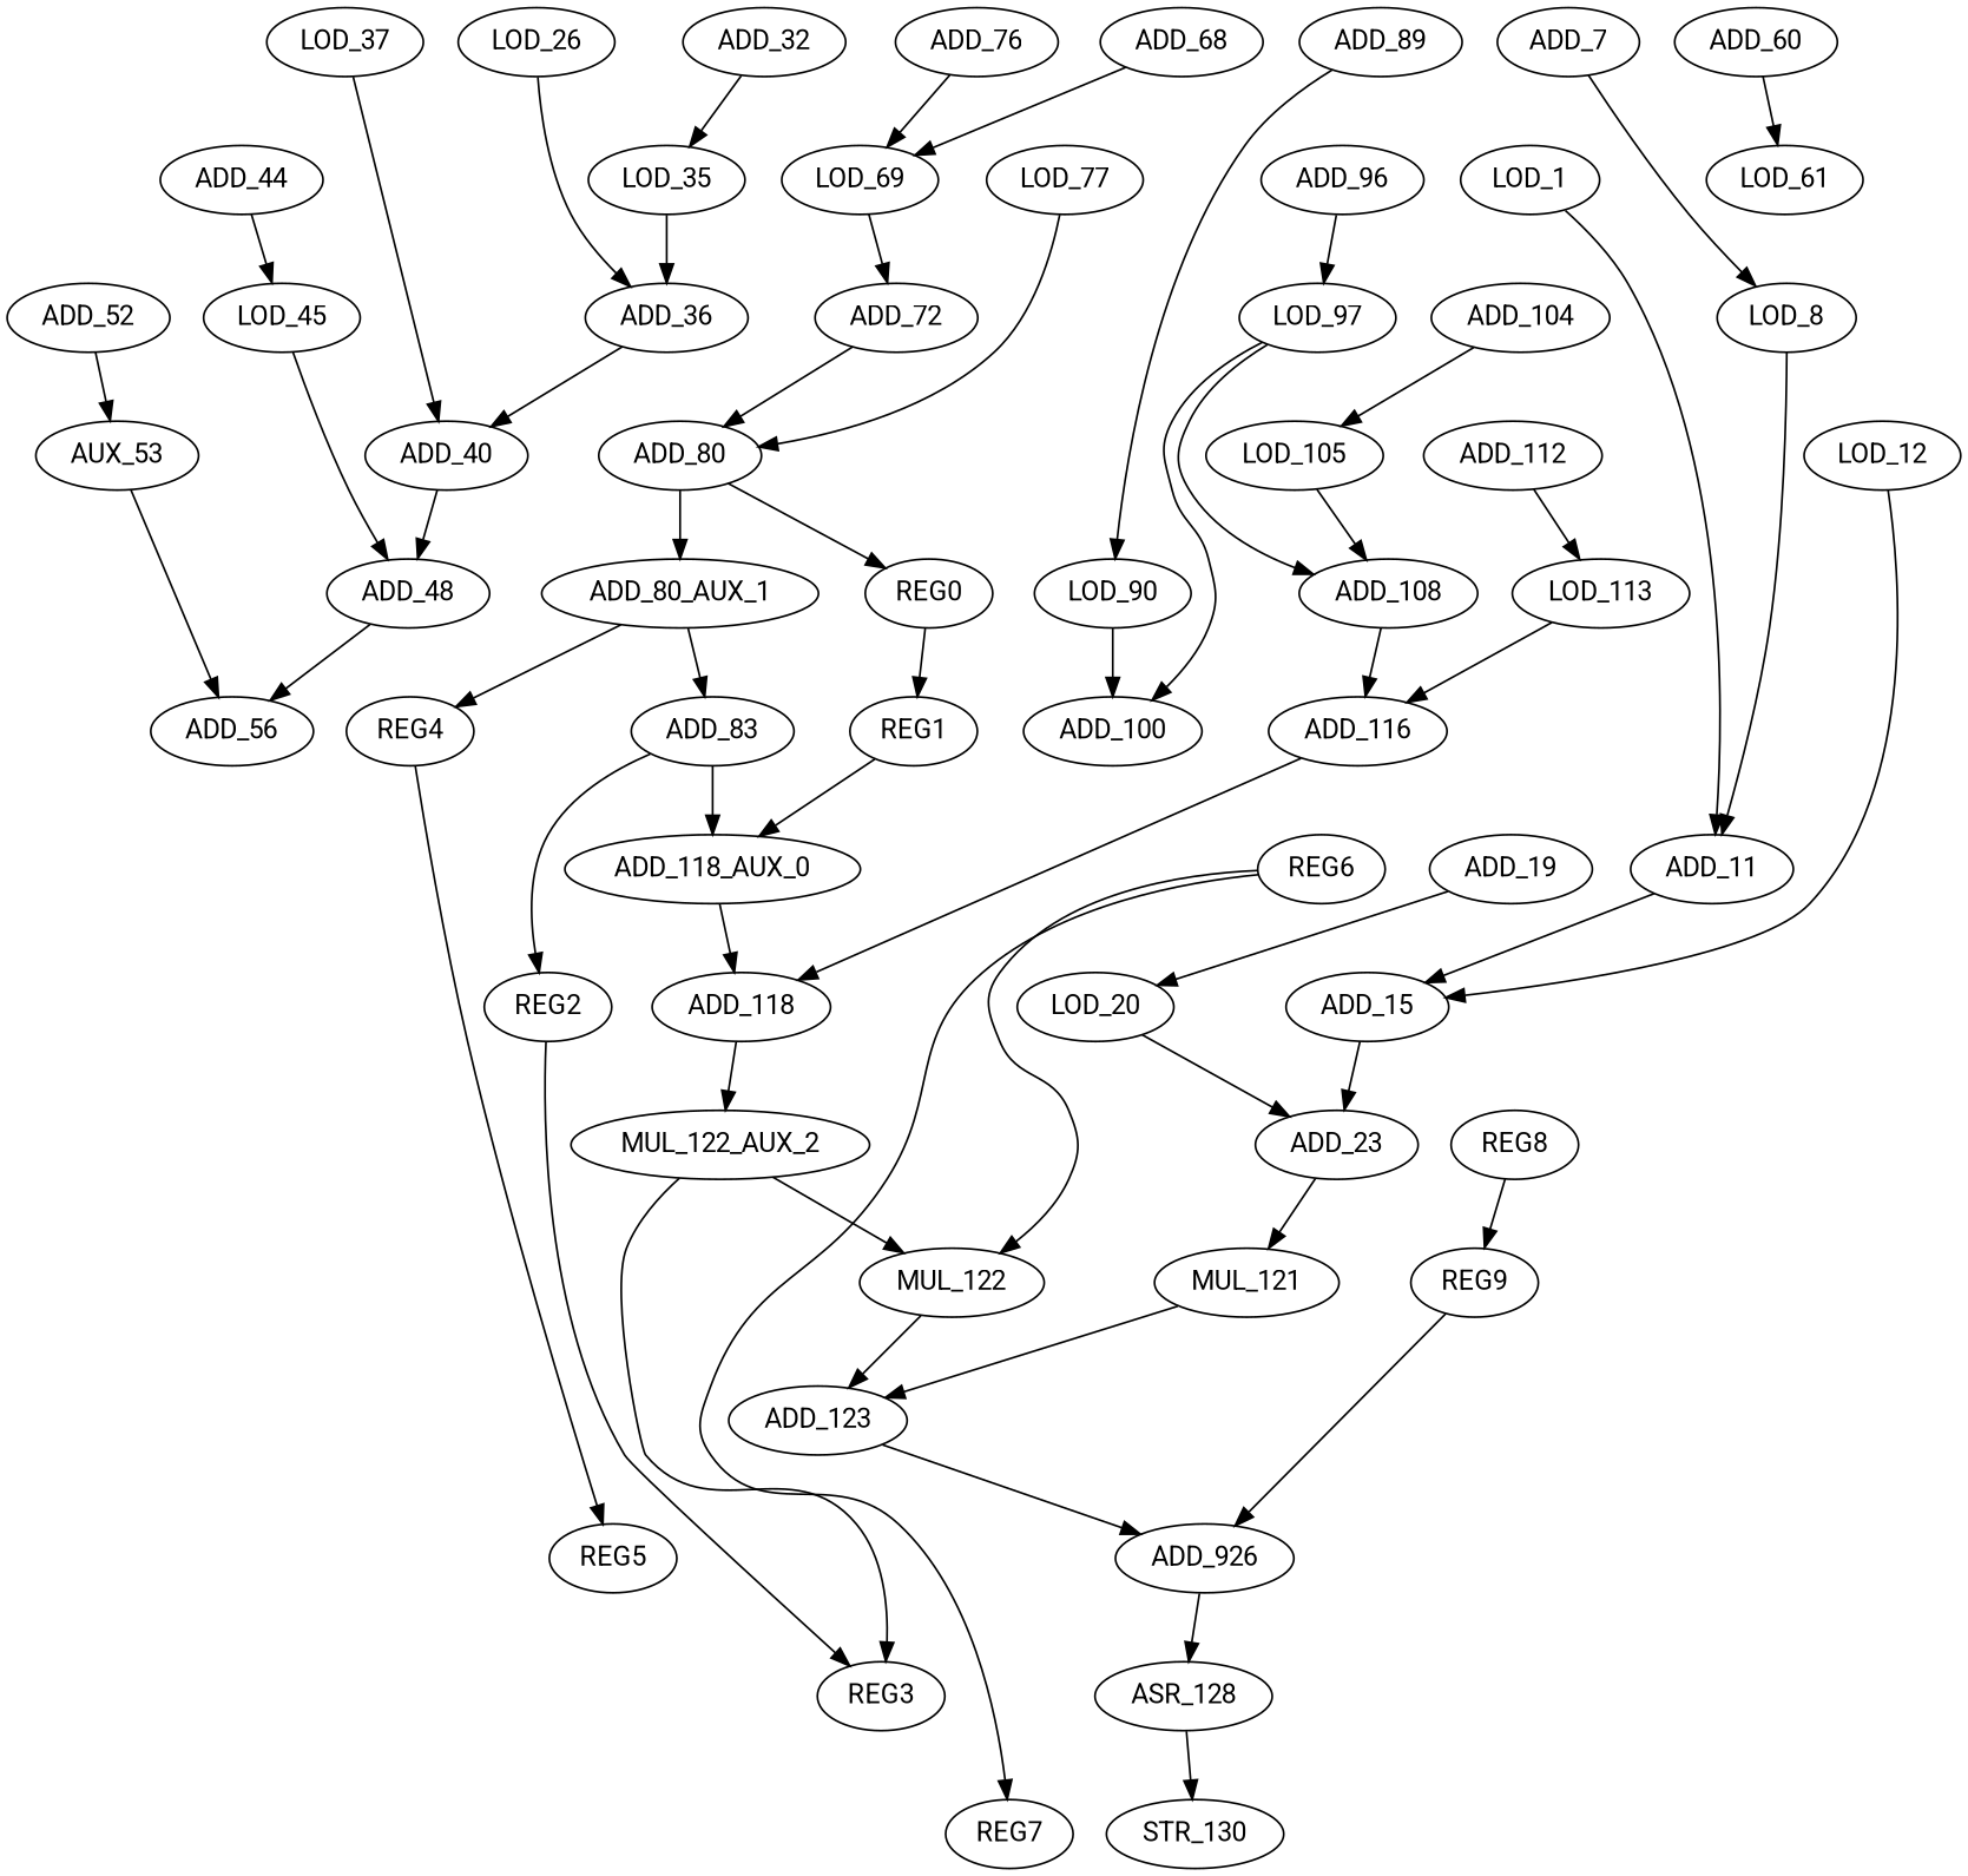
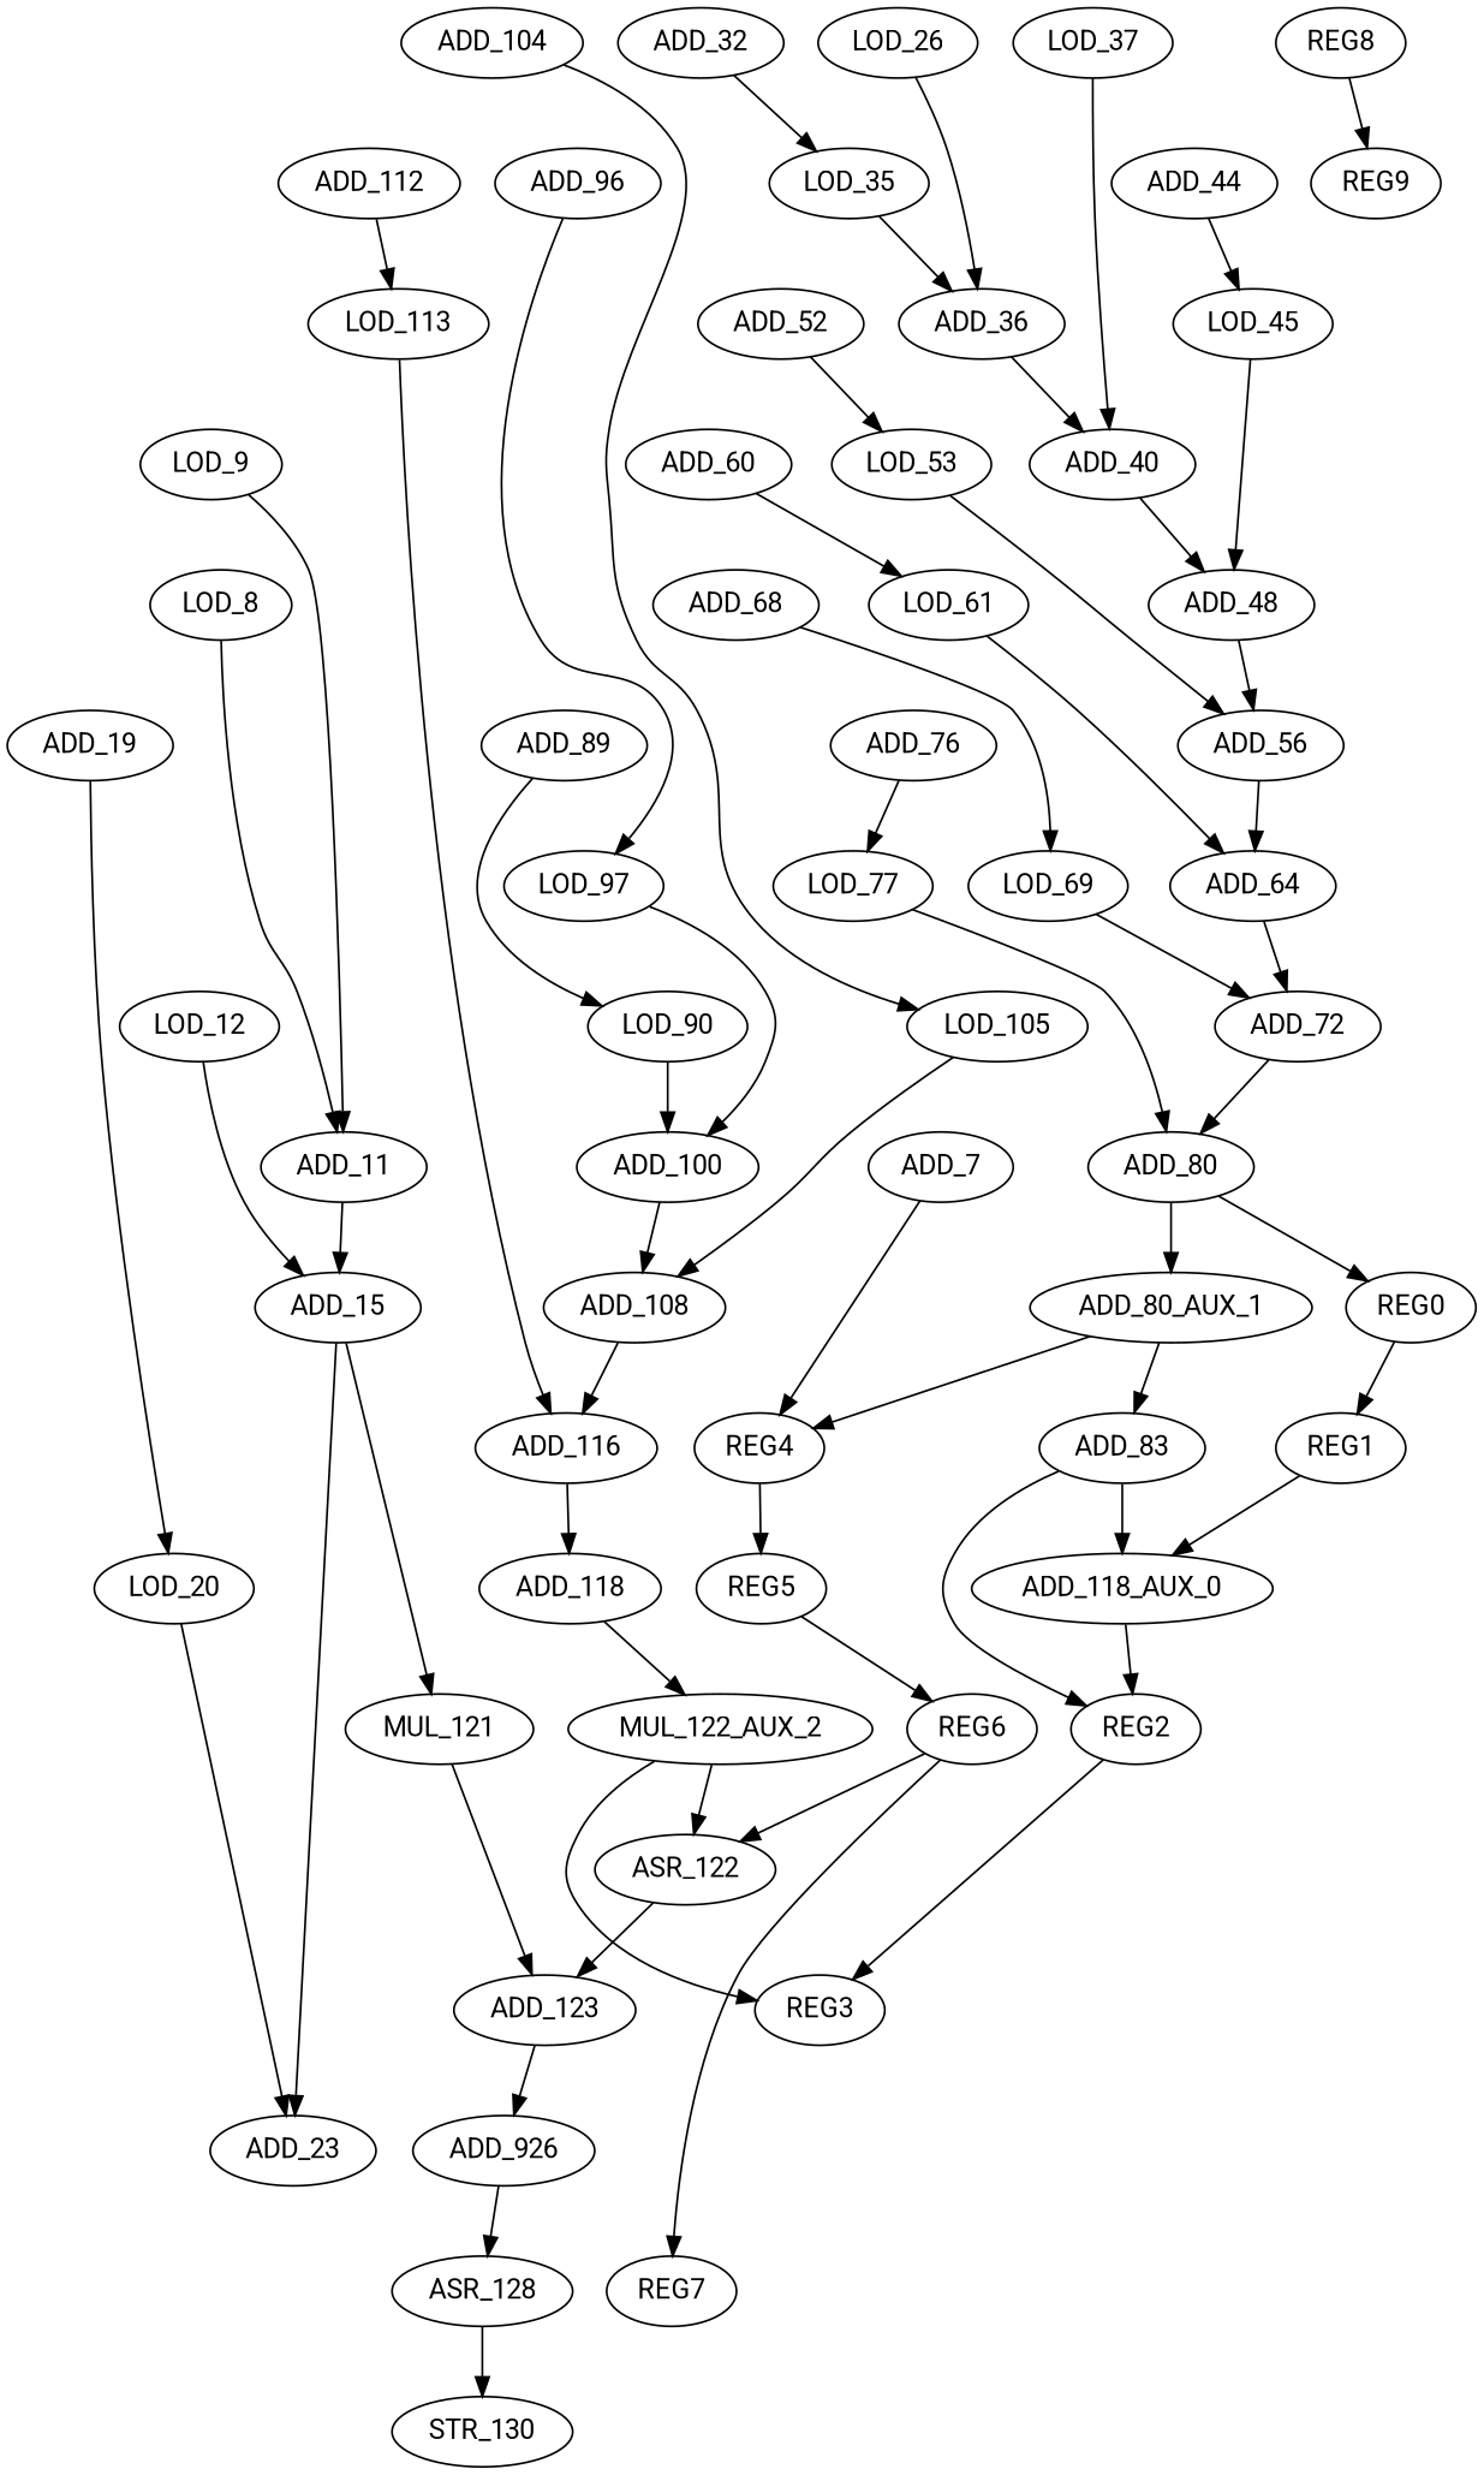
  digraph {
    fontname=Roboto
    node [fontname=Roboto]
    edge [fontname=Roboto weight=0]
    n1 [label=LOD_35]
    ADD_36
    ADD_40
    ADD_48
    LOD_12
    ADD_15
    ADD_23
    MUL_121
    LOD_37
    ADD_56
    ADD_68
    LOD_69
    ADD_72
    ADD_80
    ADD_123
    n16 [label=ADD_926]
    ASR_128
    LOD_90
    ADD_100
    ADD_108
    ADD_116
    REG8
    REG9
    ADD_118
    MUL_122_AUX_2
-   MUL_122
+   MUL_122 [label=ASR_122]
    REG3
    LOD_61
+   ADD_64
    ADD_83
    ADD_118_AUX_0
    REG2
    ADD_19
    LOD_20
    ADD_80_AUX_1
    REG0
    REG4
    REG1
    ADD_89
    ADD_104
    LOD_105
    STR_130
    REG5
    REG6
    ADD_60
-   LOD_1
+   LOD_1 [label=LOD_9]
    ADD_11
    ADD_7
    LOD_8
    LOD_26
    ADD_96
    LOD_97
-   LOD_53 [label=AUX_53]
+   LOD_53
    LOD_45
    ADD_44
    ADD_52
    LOD_113
    ADD_32
    LOD_77
    ADD_112
    ADD_76
    REG7
    n1 -> ADD_36
    ADD_36 -> ADD_40
    ADD_40 -> ADD_48
    ADD_48 -> ADD_56
    LOD_12 -> ADD_15
    ADD_15 -> ADD_23
-   ADD_23 -> MUL_121
+   ADD_15 -> MUL_121
    MUL_121 -> ADD_123
    LOD_37 -> ADD_40
+   ADD_56 -> ADD_64
    ADD_68 -> LOD_69
    LOD_69 -> ADD_72
    ADD_72 -> ADD_80
    ADD_80 -> ADD_80_AUX_1 [weight=2]
    ADD_80 -> REG0
    ADD_123 -> n16
    n16 -> ASR_128
    ASR_128 -> STR_130
    LOD_90 -> ADD_100 [weight=1]
-   LOD_97 -> ADD_108
+   ADD_100 -> ADD_108
    ADD_108 -> ADD_116
    ADD_116 -> ADD_118
    REG8 -> REG9
-   REG9 -> n16
    ADD_118 -> MUL_122_AUX_2
    MUL_122_AUX_2 -> MUL_122
    MUL_122_AUX_2 -> REG3
    MUL_122 -> ADD_123
+   LOD_61 -> ADD_64
+   ADD_64 -> ADD_72
    ADD_83 -> ADD_118_AUX_0 [weight=1]
    ADD_83 -> REG2
-   ADD_118_AUX_0 -> ADD_118
+   ADD_118_AUX_0 -> REG2
    REG2 -> REG3
    ADD_19 -> LOD_20
    LOD_20 -> ADD_23
    ADD_80_AUX_1 -> ADD_83
    ADD_80_AUX_1 -> REG4
    REG0 -> REG1
    REG4 -> REG5
    REG1 -> ADD_118_AUX_0
    ADD_89 -> LOD_90
    ADD_104 -> LOD_105
    LOD_105 -> ADD_108
+   REG5 -> REG6
    REG6 -> MUL_122
    REG6 -> REG7
    ADD_60 -> LOD_61
    LOD_1 -> ADD_11
    ADD_11 -> ADD_15
-   ADD_7 -> LOD_8
+   ADD_7 -> REG4
    LOD_8 -> ADD_11
    LOD_26 -> ADD_36
    ADD_96 -> LOD_97
    LOD_97 -> ADD_100
    LOD_53 -> ADD_56
    LOD_45 -> ADD_48
    ADD_44 -> LOD_45
    ADD_52 -> LOD_53
    LOD_113 -> ADD_116
    ADD_32 -> n1
    LOD_77 -> ADD_80
    ADD_112 -> LOD_113
-   ADD_76 -> LOD_69
+   ADD_76 -> LOD_77
  }
